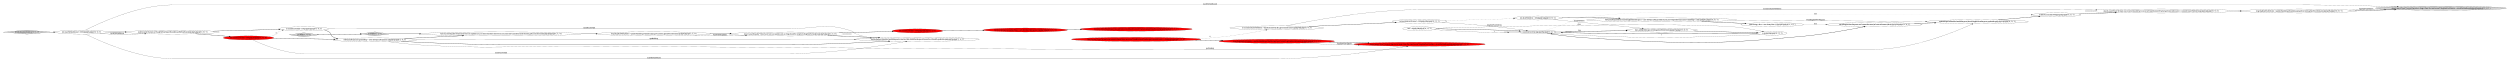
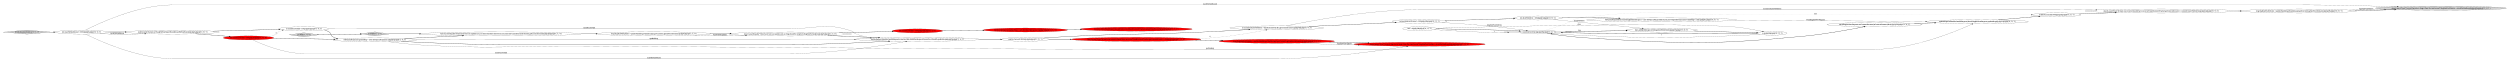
  digraph {
    fontname=Merriweather
    rankdir=LR
    node [fillcolor=white fontname=Merriweather shape=ellipse style=filled]
    edge [fontname=Merriweather style=bold]
    n1 [fillcolor=red label="long tlogSizePostUpdates = updateHandler.getUpdateLog().getCurrentLogSizeFromStream()@@@13@@@['1', '0', '0']"]
    n2 [fillcolor=red label="Assert.assertTrue(\"Current tlog size is larger than the max bound\",tlogSizePostUpdates < maxFileSizeBound)@@@14@@@['1', '0', '0']"]
    n3 [label="batchSingleDeleteRequest.setContentStreams(toContentStreams(docs))@@@21@@@['0', '0', '1']"]
    n4 [label="updateRequestHandler.handleRequest(batchSingleDeleteRequest,updateResp)@@@22@@@['0', '0', '1']"]
    n5 [label="waitForCommit(1000)@@@23@@@['0', '0', '1']"]
    n6 [label="i++@@@18@@@['0', '0', '1']"]
    n7 [label="i < numDeletesToSend@@@17@@@['0', '0', '1']" shape=diamond]
    n8 [label="docs.add(delI(Integer.toString(docIdToDelete)))@@@19@@@['0', '0', '1']"]
    n9 [label="int docIdToDelete = 100@@@11@@@['0', '0', '1']"]
    n10 [label="SolrQueryRequestBase batchSingleDeleteRequest = new SolrQueryRequestBase(core,new MapSolrParams(new HashMap<>())){}@@@12@@@['0', '0', '1']"]
-   n11 [label="List<String> docs = new ArrayList<>()@@@15@@@['0', '0', '1']"]
    n12 [label="int i = 0@@@16@@@['0', '0', '1']"]
    n13 [label="int commitCountPreDeletes = hardCommitTracker.getCommitCount()@@@9@@@['0', '0', '1']"]
    n14 [label="int numDeletesToSend = 500@@@10@@@['0', '0', '1']"]
    n15 [label="Assert.assertTrue(\"At least one commit should have occurred\",hardCommitTracker.getCommitCount() > commitCountPreDeletes)@@@24@@@['0', '0', '1']"]
    n16 [label="long tlogSizePostDeletes = updateHandler.getUpdateLog().getCurrentLogSizeFromStream()@@@25@@@['0', '0', '1']"]
    n17 [fillcolor=red label="Assert.assertTrue(\"At least one commit should have occurred\",hardCommitTracker.getCommitCount() > 0)@@@12@@@['1', '0', '0']"]
    n18 [label="SolrQueryResponse updateResp = new SolrQueryResponse()@@@6@@@['1', '0', '1']"]
    n19 [label="updateRequestHandler.handleRequest(constructBatchAddDocRequest(0,numDocsToAdd),updateResp)@@@7@@@['1', '0', '1']"]
    n20 [label="Assert.assertEquals(\"There have been no updates yet, so there shouldn't have been any commits\",0,hardCommitTracker.getCommitCount())@@@3@@@['1', '1', '0']"]
+   n21 [label="waitForCommit(1000)@@@8@@@['1', '0', '1']"]
    n22 [label="long tlogSizePreUpdates = updateHandler.getUpdateLog().getCurrentLogSizeFromStream()@@@4@@@['1', '1', '0']"]
    n23 [label="Assert.assertEquals(\"There have been no updates yet, so tlog should be empty\",0,tlogSizePreUpdates)@@@5@@@['1', '1', '0']"]
    n24 [fillcolor=red label="int numDocsToAdd = 500@@@6@@@['0', '1', '0']"]
    n25 [fillcolor=lightgray label="testAdds['0', '1', '0']" shape=diamond]
    n26 [fillcolor=red label="SolrQueryResponse updateResp = new SolrQueryResponse()@@@7@@@['0', '1', '0']"]
    n27 [fillcolor=lightgray label="Assert.assertTrue(\"Current tlog size is larger than the max bound\",tlogSizePostDeletes < maxFileSizeBound)@@@26@@@['0', '0', '1']"]
    n28 [fillcolor=red label="monitor.doStuffAndExpectAtLeastOneCommit(hardCommitTracker,updateHandler,null)@@@8@@@['0', '1', '0']"]
    n29 [fillcolor=lightgray label="testRedundantDeletes['0', '0', '1']" shape=diamond]
    n30 [label="int maxFileSizeBound = 1000@@@3@@@['1', '0', '1']"]
    n31 [label="hardCommitTracker.setTLogFileSizeUpperBound(maxFileSizeBound)@@@4@@@['1', '0', '1']"]
    n32 [label="int numDocsToAdd = 150@@@5@@@['0', '0', '1']"]
    n33 [fillcolor=red label="int numDocsToAdd = 500@@@5@@@['1', '0', '0']"]
    n34 [fillcolor=lightgray label="testAdds['1', '0', '0']" shape=diamond]
    n1 -> n2
    n1 -> n2 [label=tlogSizePostUpdates style=solid]
    n3 -> n4
    n4 -> n5
    n5 -> n15
    n6 -> n7
    n6 -> n7 [label=i style=solid]
    n7 -> n3
    n7 -> n5 [label=true style=dotted]
    n7 -> n8 [label=true style=dotted]
    n7 -> n8
    n8 -> n6
    n9 -> n8 [label=docIdToDelete style=solid]
    n9 -> n10
    n10 -> n4 [label=batchSingleDeleteRequest style=solid]
-   n10 -> n11
-   n11 -> n3 [label=docs style=solid]
    n12 -> n6 [label=docs style=solid]
    n12 -> n7
    n12 -> n7 [label=i style=solid]
    n13 -> n14
    n13 -> n15 [label=commitCountPreDeletes style=solid]
    n14 -> n7 [label=tlogSizePostDeletes style=solid]
-   n14 -> n9 [style=dashed]
+   n14 -> n9
    n15 -> n16
    n16 -> n27 [label=tlogSizePostDeletes style=solid]
    n16 -> n27
    n17 -> n1
    n17 -> n13 [label=0 style=dashed]
    n18 -> n4 [label=updateResp style=solid]
    n18 -> n19 [label=updateResp style=solid]
    n18 -> n19
    n18 -> n20
+   n19 -> n21
    n20 -> n22
+   n21 -> n13
+   n21 -> n17
    n22 -> n23
    n22 -> n23 [label=tlogSizePreUpdates style=solid]
    n23 -> n19
    n23 -> n24
    n24 -> n26
    n25 -> n20
    n26 -> n28
    n29 -> n30
    n30 -> n2 [label=maxFileSizeBound style=solid]
    n30 -> n27 [label=maxFileSizeBound style=solid]
    n30 -> n31
    n30 -> n31 [label=maxFileSizeBound style=solid]
    n31 -> n32
    n31 -> n33
    n32 -> n18
    n32 -> n19 [label=numDocsToAdd style=solid]
    n33 -> n18
    n33 -> n19 [label=numDocsToAdd style=solid]
    n33 -> n32 [label=0 style=dashed]
    n34 -> n25
  }
